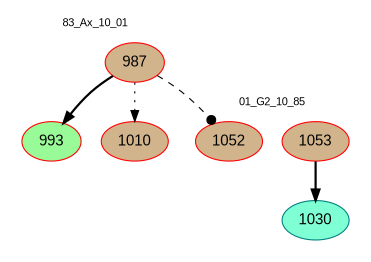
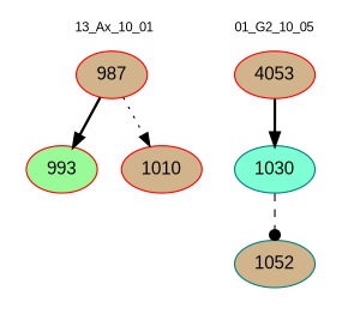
  digraph {
    fontname="Liberation Sans"
    node [color=red fillcolor=tan fontname="Liberation Sans" style=filled]
    edge [arrowhead=normal color=black fontname="Liberation Sans" style=bold]
    n1 [label=987]
    n2 [fillcolor=palegreen label=993]
    n3 [label=1010]
    n4 [color=teal fillcolor=aquamarine label=1030]
-   n5 [label=1053]
-   n6 [label=1052]
+   n5 [label=4053]
+   n6 [color=teal label=1052]
    subgraph cluster_1 {
      color=white
      fontsize=10
-     label="83_Ax_10_01"
+     label="13_Ax_10_01"
      n1
      n2
      n3
    }
    subgraph cluster_2 {
      color=white
      fontsize=10
-     label="01_G2_10_85"
+     label="01_G2_10_05"
      n4
      n5
      n6
    }
    n1 -> n2
    n1 -> n3 [style=dotted]
-   n1 -> n6 [arrowhead=dot style=dashed]
+   n4 -> n6 [arrowhead=dot style=dashed]
    n5 -> n4
  }
